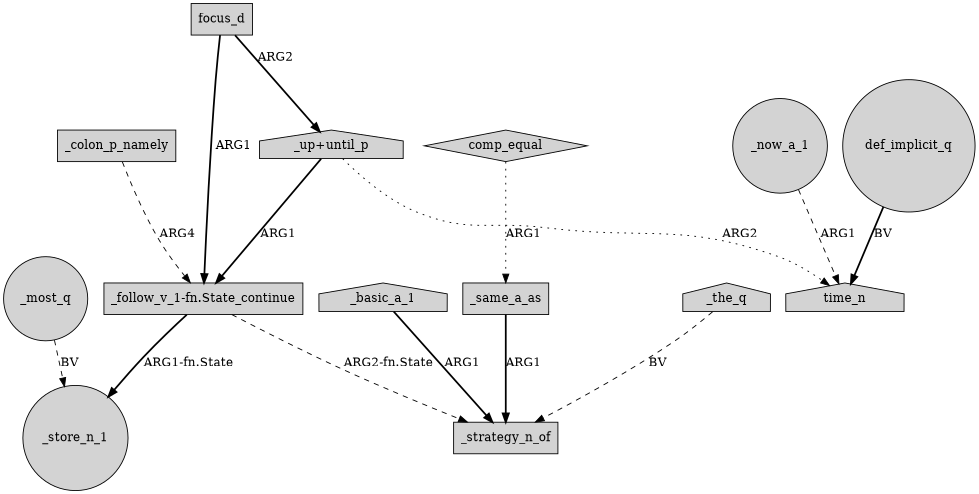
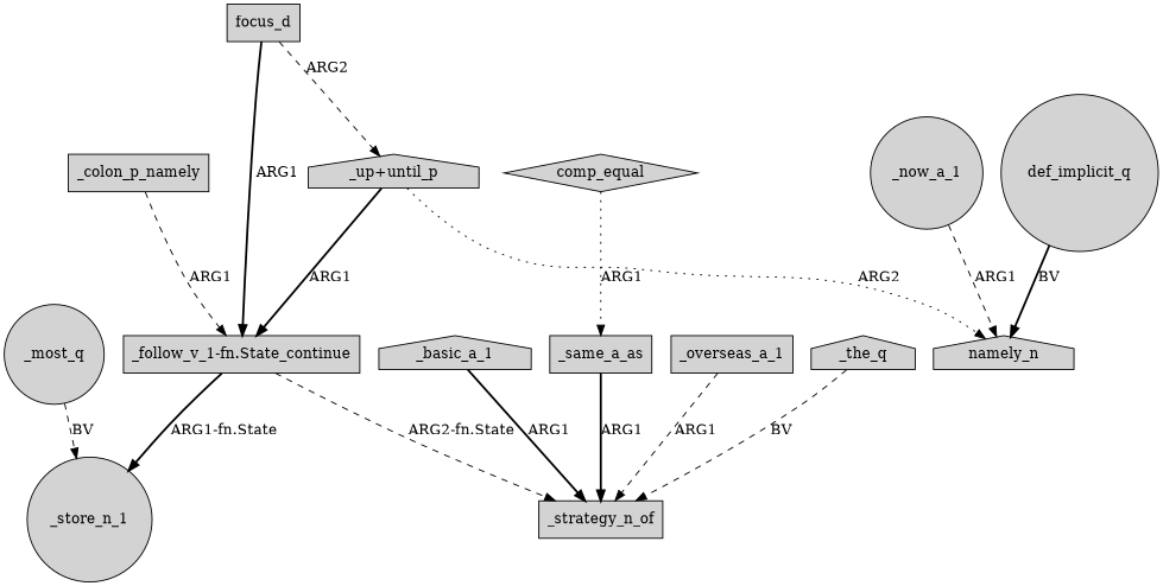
  digraph {
    node [shape=box style=filled]
    edge [style=bold]
    "_up+until_p" [shape=house]
    "_follow_v_1-fn.State_continue"
-   time_n [shape=house]
+   time_n [shape=house label=namely_n]
    _store_n_1 [shape=circle]
    _strategy_n_of
    _most_q [shape=circle]
    _colon_p_namely
    _same_a_as
+   _overseas_a_1
    focus_d
    _now_a_1 [shape=circle]
    _the_q [shape=house]
    comp_equal [shape=diamond]
    _basic_a_1 [shape=house]
    def_implicit_q [shape=circle]
    "_up+until_p" -> "_follow_v_1-fn.State_continue" [label=ARG1]
    "_up+until_p" -> time_n [label=ARG2 style=dotted]
    "_follow_v_1-fn.State_continue" -> _store_n_1 [label="ARG1-fn.State"]
    "_follow_v_1-fn.State_continue" -> _strategy_n_of [label="ARG2-fn.State" style=dashed]
    _most_q -> _store_n_1 [label=BV style=dashed]
-   _colon_p_namely -> "_follow_v_1-fn.State_continue" [label=ARG4 style=dashed]
+   _colon_p_namely -> "_follow_v_1-fn.State_continue" [label=ARG1 style=dashed]
    _same_a_as -> _strategy_n_of [label=ARG1]
-   focus_d -> "_up+until_p" [label=ARG2]
+   _overseas_a_1 -> _strategy_n_of [label=ARG1 style=dashed]
+   focus_d -> "_up+until_p" [label=ARG2 style=dashed]
    focus_d -> "_follow_v_1-fn.State_continue" [label=ARG1]
    _now_a_1 -> time_n [label=ARG1 style=dashed]
    _the_q -> _strategy_n_of [label=BV style=dashed]
    comp_equal -> _same_a_as [label=ARG1 style=dotted]
    _basic_a_1 -> _strategy_n_of [label=ARG1]
    def_implicit_q -> time_n [label=BV]
  }
